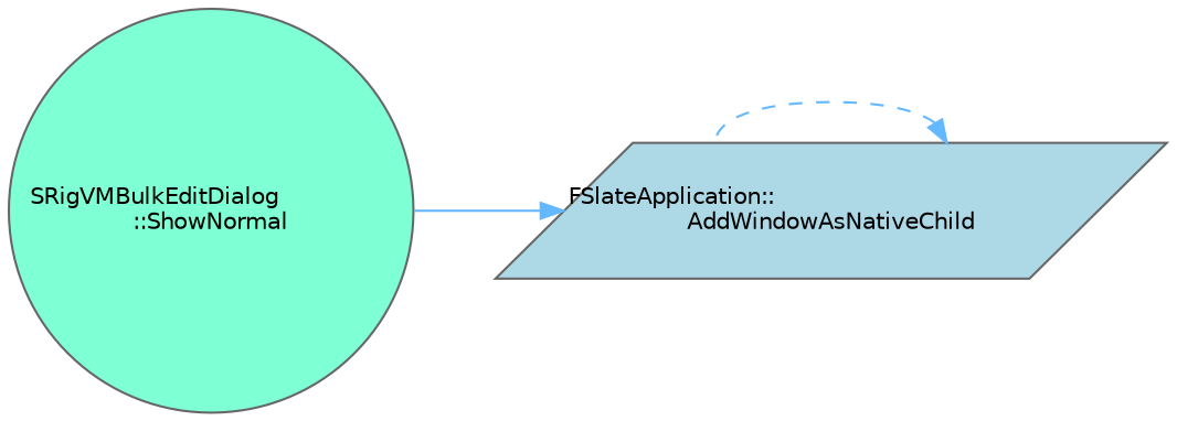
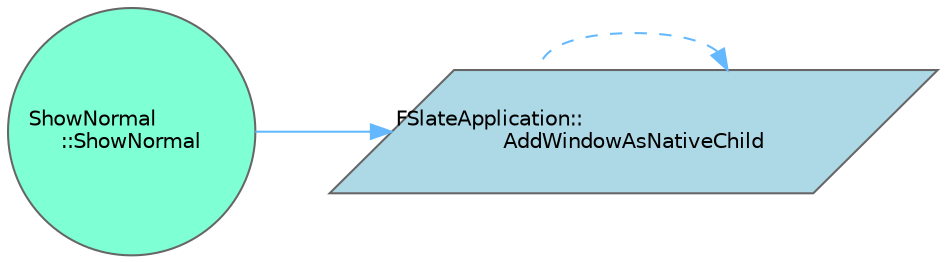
  digraph {
    rankdir=RL
    node [fontname=Helvetica fontsize=10 style=filled]
    edge [color=steelblue1 dir=back fontname=Helvetica fontsize=10 labelfontname=Helvetica labelfontsize=10]
    n1 [color=gray40 fillcolor=lightblue fontcolor=black height=0.2 label="FSlateApplication::\lAddWindowAsNativeChild" shape=parallelogram width=0.4]
-   n2 [color=grey40 fillcolor=aquamarine height=0.2 label="SRigVMBulkEditDialog\l::ShowNormal" shape=circle width=0.4]
+   n2 [color=grey40 fillcolor=aquamarine height=0.2 label="ShowNormal\l::ShowNormal" shape=circle width=0.4]
    n1 -> n1 [style=dashed]
    n1 -> n2 [style=solid]
  }
